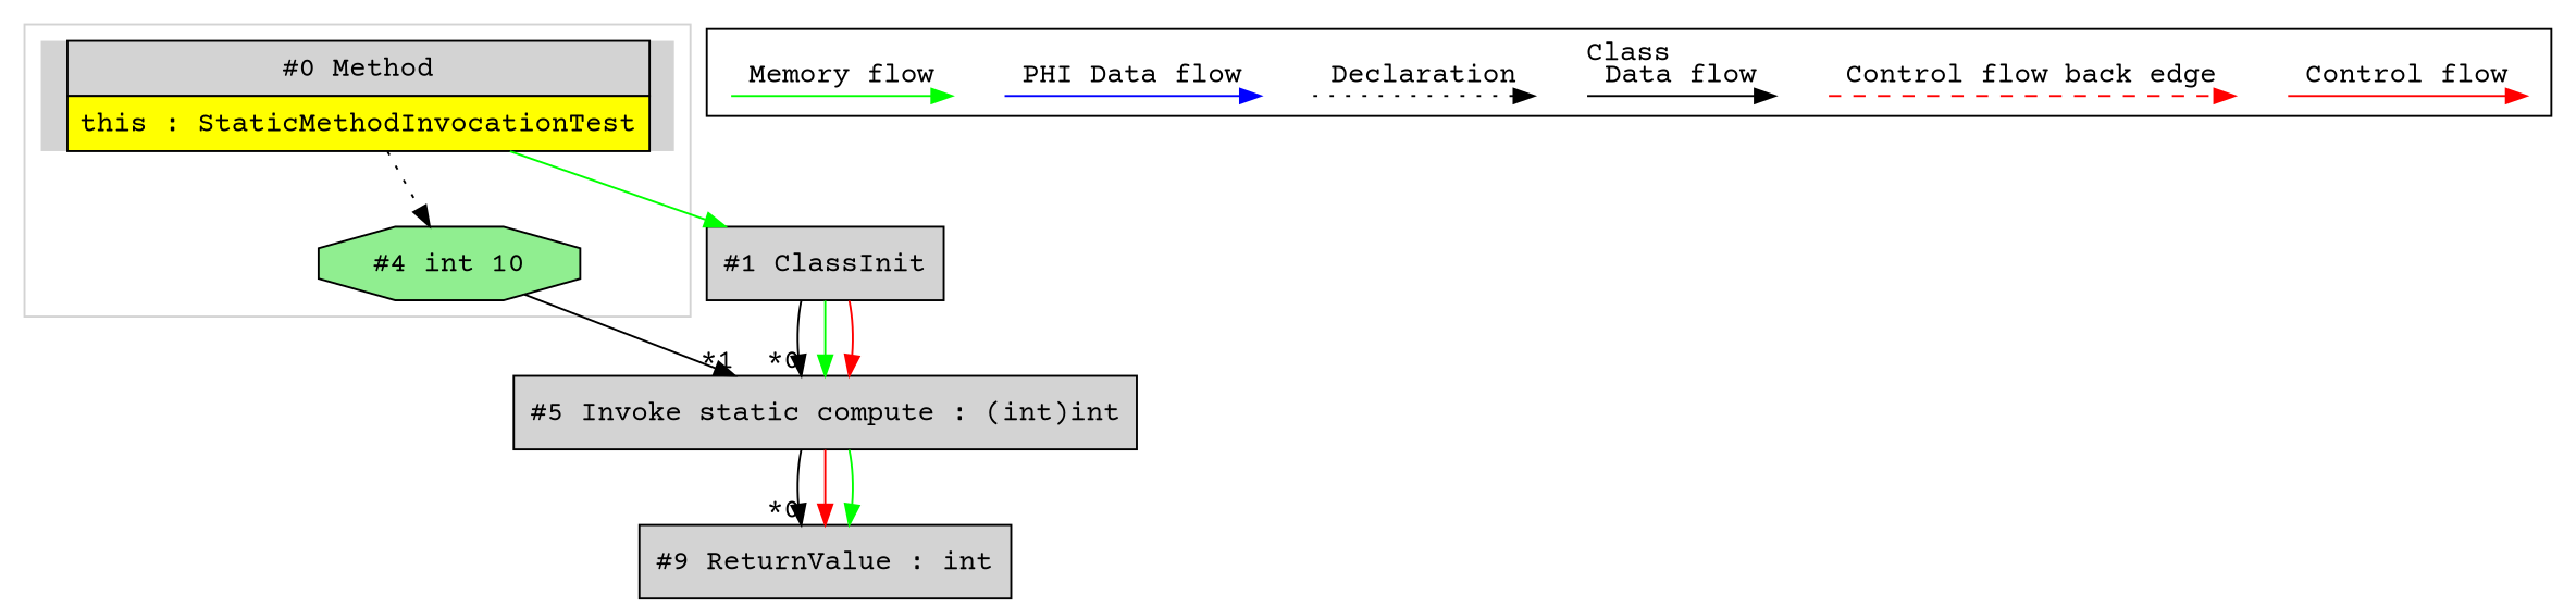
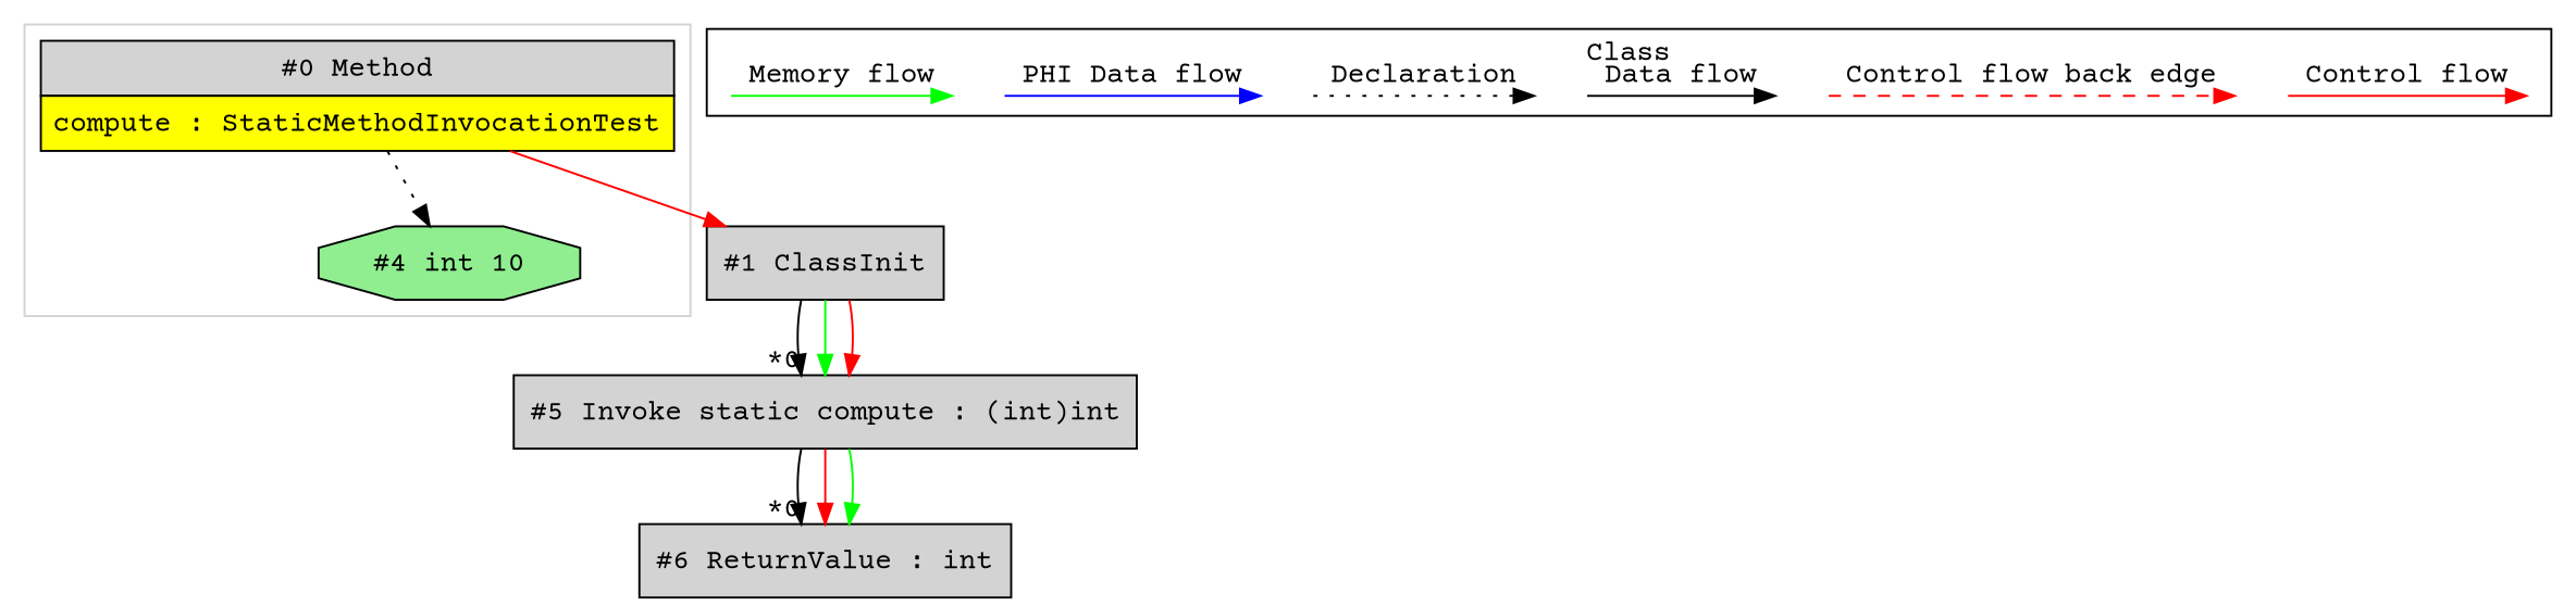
  digraph {
    fontname="Courier Prime"
    node [fontname="Courier Prime" shape=point style=invis]
    edge [fontname="Courier Prime" labeldistance=2]
-   n1 [fillcolor=lightgrey label=<<table border="0" cellborder="1" cellspacing="0" cellpadding="5"><tr><td colspan="1">#0 Method</td></tr><tr><td port="prj2" bgcolor="yellow">this : StaticMethodInvocationTest</td></tr></table>> margin=0 shape=none style=filled]
+   n1 [fillcolor=lightgrey label=<<table border="0" cellborder="1" cellspacing="0" cellpadding="5"><tr><td colspan="1">#0 Method</td></tr><tr><td port="prj2" bgcolor="yellow">compute : StaticMethodInvocationTest</td></tr></table>> margin=0 shape=none style=filled]
    n2 [fillcolor=lightgreen label="#4 int 10" shape=octagon style=filled]
    c0
    c1
    c2
    c3
    d0
    d1
    d2
    d3
    d4
    d5
    d6
    d7
    n15 [fillcolor=lightgrey label="#1 ClassInit" shape=box style=filled]
    n16 [fillcolor=lightgrey label="#5 Invoke static compute : (int)int" shape=box style=filled]
-   n17 [fillcolor=lightgrey label="#9 ReturnValue : int" shape=box style=filled]
+   n17 [fillcolor=lightgrey label="#6 ReturnValue : int" shape=box style=filled]
    subgraph cluster_1 {
      color=lightgray
      n1
      n2
    }
    subgraph cluster_2 {
      label=Class
      subgraph sub_3 {
        label=Legend
        rank=same
        c0
        c1
        c2
        c3
        d0
        d1
        d2
        d3
        d4
        d5
        d6
        d7
      }
    }
    n1 -> n2 [style=dotted labeldistance=""]
-   n1 -> n15 [color=green constraint=false]
-   n2 -> n16 [headlabel="*1"]
+   n1 -> n15 [color=red constraint=false]
    c0 -> c1 [color=red label="Control flow" style=solid labeldistance=""]
    c2 -> c3 [color=red label="Control flow back edge" style=dashed labeldistance=""]
    d0 -> d1 [label="Data flow" labeldistance=""]
    d2 -> d3 [label=Declaration style=dotted labeldistance=""]
    d4 -> d5 [color=blue label="PHI Data flow" labeldistance=""]
    d6 -> d7 [color=green label="Memory flow" labeldistance=""]
    n15 -> n16 [headlabel="*0"]
    n15 -> n16 [color=green constraint=false]
    n15 -> n16 [color=red fontcolor=red]
    n16 -> n17 [headlabel="*0"]
    n16 -> n17 [color=red fontcolor=red]
    n16 -> n17 [color=green constraint=false]
  }
